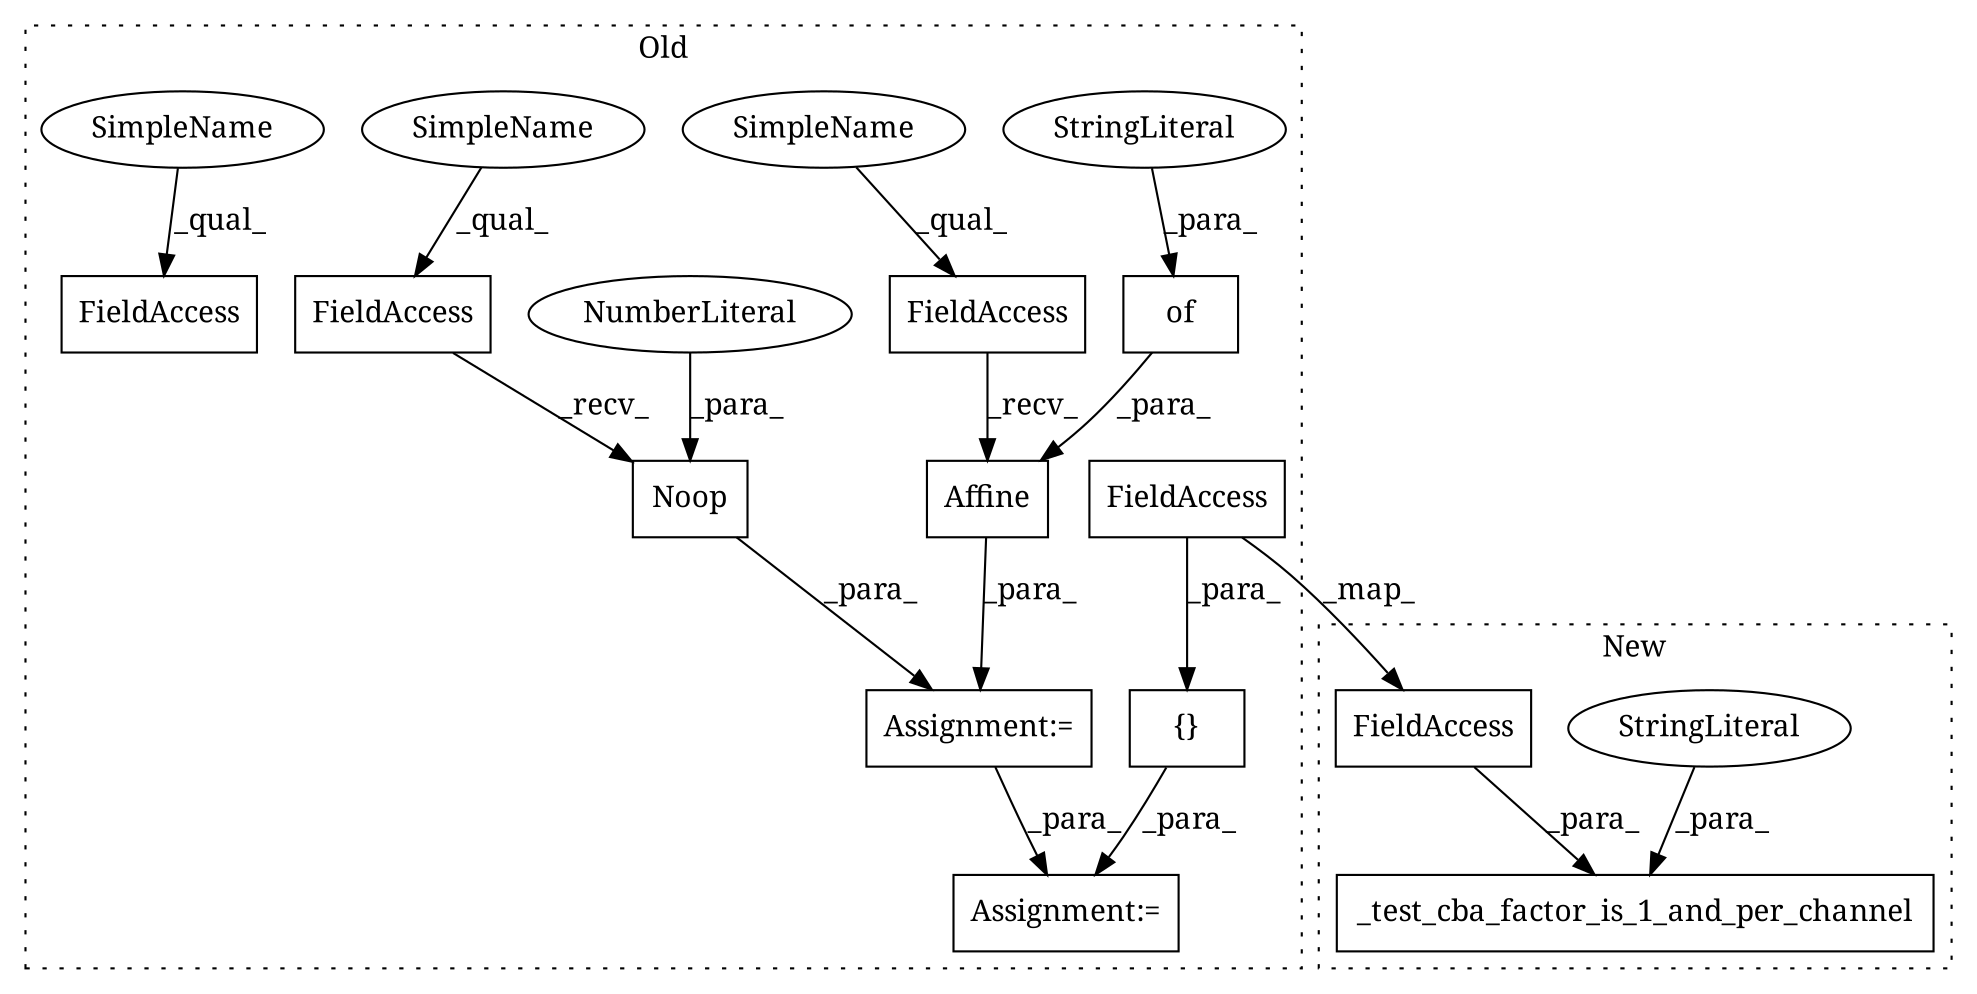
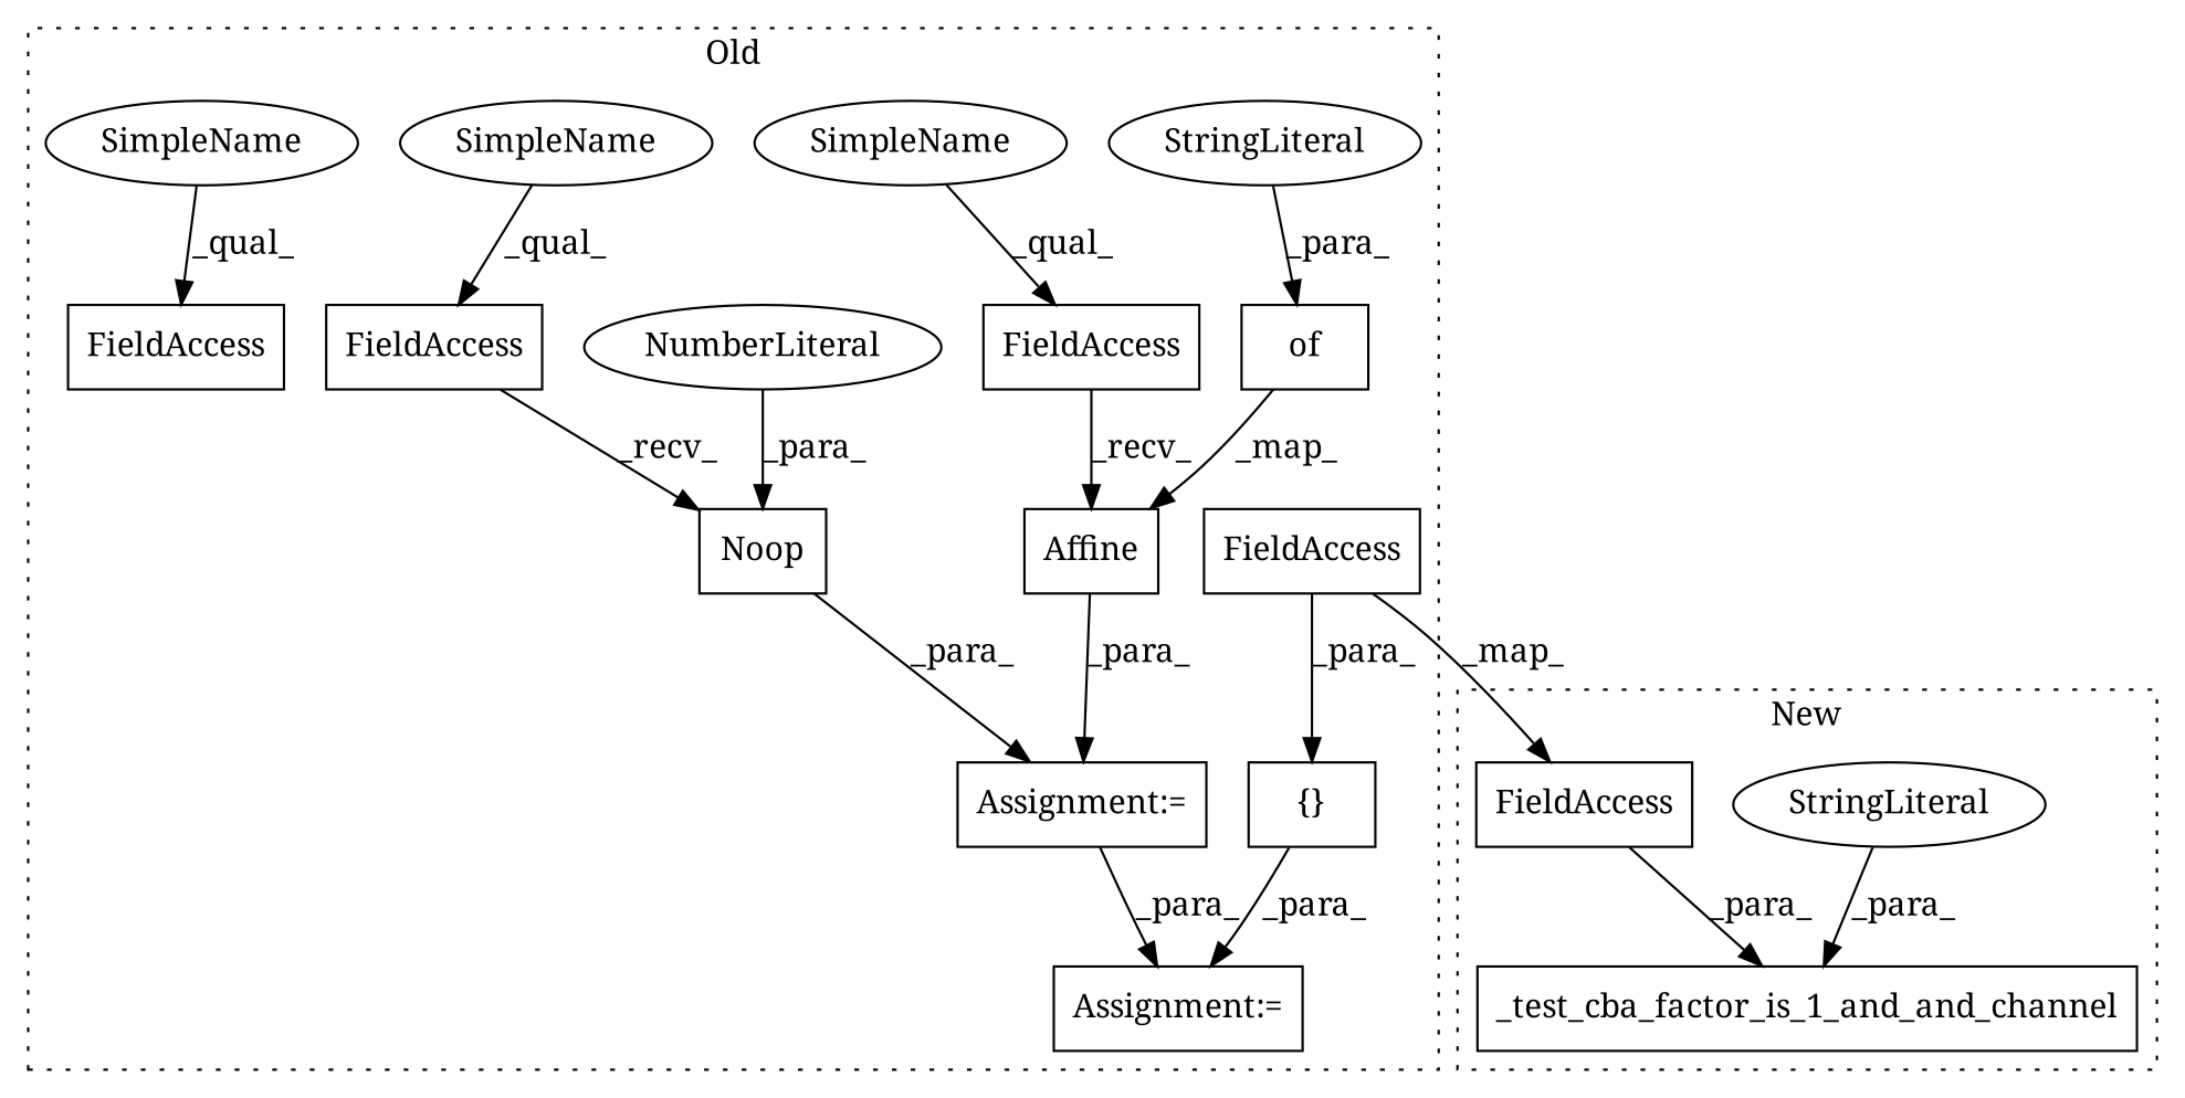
  digraph {
    fontname="Noto Serif"
    node [a=22 fontname="Noto Serif" l=6 s=66274 shape=box]
    edge [fontname="Noto Serif"]
    n1 [a=32 label=Noop s=66292]
    n2 [l=17 label=FieldAccess]
    n3 [l=17 label=FieldAccess s=66299]
    n4 [l=17 label=FieldAccess s=66235]
    n5 [a=32 l="7,1" label=Affine s="66317,66337"]
    n6 [a=32 l="3,1" label=of s="66328,66336"]
    n7 [a=34 l=1 label=NumberLiteral s=66335 shape=ellipse]
    n8 [a=7 l=1 label="Assignment:=" s=66358]
    n9 [a=4 l="1,1" label="{}" s="66389,66399"]
    n10 [a=45 l=3 label=StringLiteral s=66331 shape=ellipse]
    n11 [a=7 l=1 label="Assignment:=" s=66234]
    n12 [l=9 label=FieldAccess s=66390]
    n13 [a=42 label=SimpleName s=66299 shape=ellipse]
    n14 [a=42 label=SimpleName shape=ellipse]
    n15 [a=42 label=SimpleName s=66235 shape=ellipse]
-   n16 [a=32 l="38,1" label=_test_cba_factor_is_1_and_per_channel s="62263,62329"]
+   n16 [a=32 l="38,1" label=_test_cba_factor_is_1_and_and_channel s="62263,62329"]
    n17 [a=45 l=18 label=StringLiteral s=62301 shape=ellipse]
    n18 [l=9 label=FieldAccess s=62320]
    subgraph cluster_1 {
      label=Old
      style=dotted
      n1
      n2
      n3
      n4
      n5
      n6
      n7
      n8
      n9
      n10
      n11
      n12
      n13
      n14
      n15
    }
    subgraph cluster_2 {
      label=New
      style=dotted
      n16
      n17
      n18
    }
    n1 -> n11 [label=_para_]
    n2 -> n1 [label=_recv_]
    n3 -> n5 [label=_recv_]
    n5 -> n11 [label=_para_]
-   n6 -> n5 [label=_para_]
+   n6 -> n5 [label=_map_]
    n7 -> n1 [label=_para_]
    n9 -> n8 [label=_para_]
    n10 -> n6 [label=_para_]
    n11 -> n8 [label=_para_]
    n12 -> n9 [label=_para_]
    n12 -> n18 [label=_map_]
    n13 -> n3 [label=_qual_]
    n14 -> n2 [label=_qual_]
    n15 -> n4 [label=_qual_]
    n17 -> n16 [label=_para_]
    n18 -> n16 [label=_para_]
  }
